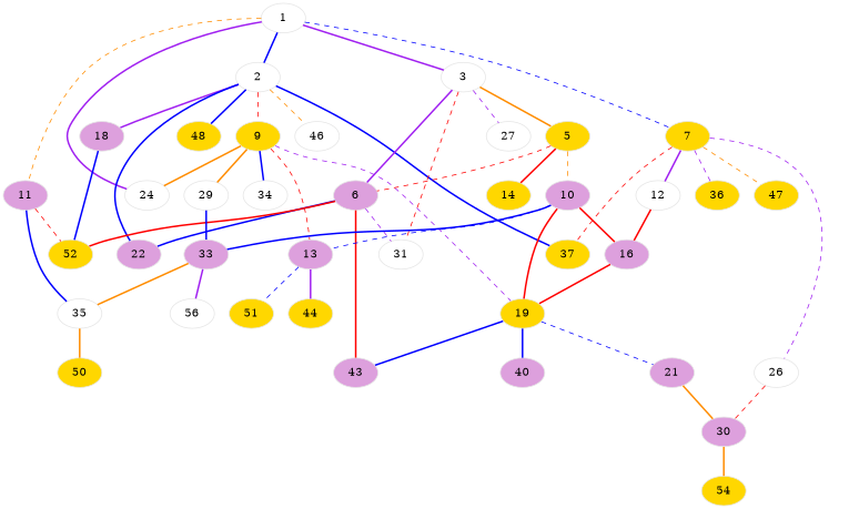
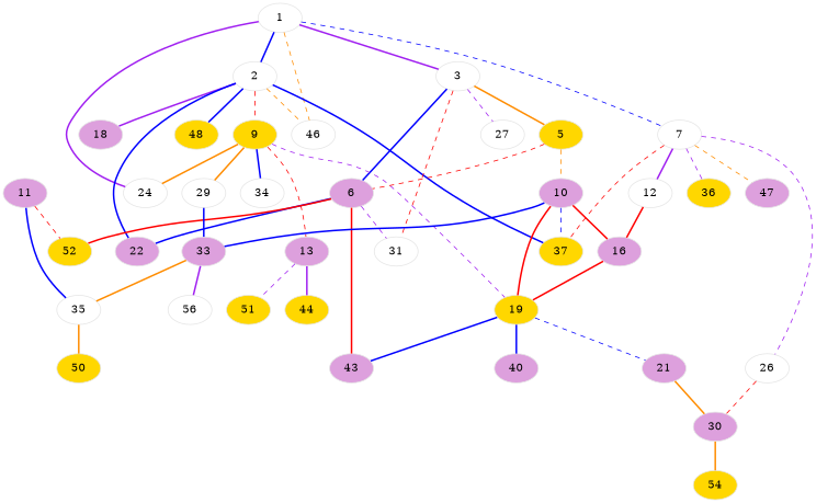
  graph {
    node [color=gray90 fillcolor=white style=filled]
    edge [color=blue style=bold]
    1 [super="+8"]
    2 [super="+17"]
    3 [super="+4"]
-   7 [fillcolor=gold super="+23"]
+   7 [super="+23"]
    11 [fillcolor=plum super="+15"]
    24 [super="+41"]
    9 [fillcolor=gold super="+20"]
    18 [fillcolor=plum super="+49"]
    22 [fillcolor=plum]
    37 [fillcolor=gold]
    46
    48 [fillcolor=gold]
    5 [fillcolor=gold super="+55"]
    6 [fillcolor=plum super="+25"]
    27
    31
    12
    26
    36 [fillcolor=gold]
-   47 [fillcolor=gold]
+   47 [fillcolor=plum]
    52 [fillcolor=gold]
    35
    13 [fillcolor=plum super="+45"]
    19 [fillcolor=gold super="+53"]
    29 [super="+38"]
    34
    10 [fillcolor=plum]
-   14 [fillcolor=gold]
    43 [fillcolor=plum]
    16 [fillcolor=plum super="+42"]
    33 [fillcolor=plum super="+39"]
    30 [fillcolor=plum super="+32"]
    44 [fillcolor=gold]
    51 [fillcolor=gold]
    21 [fillcolor=plum super="+28"]
    40 [fillcolor=plum]
    56
    50 [fillcolor=gold]
    54 [fillcolor=gold]
    1 -- 2
    1 -- 3 [color=purple]
    1 -- 7 [style=dashed]
-   1 -- 11 [color=darkorange style=dashed]
+   1 -- 46 [color=darkorange style=dashed]
    1 -- 24 [color=purple]
    2 -- 9 [color=red style=dashed]
    2 -- 18 [color=purple]
    2 -- 22
    2 -- 37
    2 -- 46 [color=darkorange style=dashed]
    2 -- 48
    3 -- 5 [color=darkorange]
-   3 -- 6 [color=purple]
+   3 -- 6
    3 -- 27 [color=purple style=dashed]
    3 -- 31 [color=red style=dashed]
    7 -- 37 [color=red style=dashed]
    7 -- 12 [color=purple]
    7 -- 26 [color=purple style=dashed]
    7 -- 36 [color=purple style=dashed]
    7 -- 47 [color=darkorange style=dashed]
    11 -- 52 [color=red style=dashed]
    11 -- 35
    9 -- 24 [color=darkorange]
    9 -- 13 [color=red style=dashed]
    9 -- 19 [color=purple style=dashed]
    9 -- 29 [color=darkorange]
    9 -- 34
-   18 -- 52
    5 -- 6 [color=red style=dashed]
    5 -- 10 [color=darkorange style=dashed]
-   5 -- 14 [color=red]
    6 -- 22
    6 -- 31 [color=purple style=dashed]
    6 -- 52 [color=red]
    6 -- 43 [color=red weight=2]
    12 -- 16 [color=red]
    26 -- 30 [color=red style=dashed]
    35 -- 50 [color=darkorange]
    13 -- 44 [color=purple]
-   13 -- 51 [style=dashed]
+   13 -- 51 [color=purple style=dashed]
    19 -- 43
    19 -- 21 [style=dashed]
    19 -- 40
    29 -- 33 [weight=2]
-   10 -- 13 [style=dashed]
+   10 -- 37 [style=dashed]
    10 -- 19 [color=red]
    10 -- 16 [color=red]
    10 -- 33
    16 -- 19 [color=red]
    33 -- 35 [color=darkorange]
    33 -- 56 [color=purple]
    30 -- 54 [color=darkorange]
    21 -- 30 [color=darkorange]
  }
